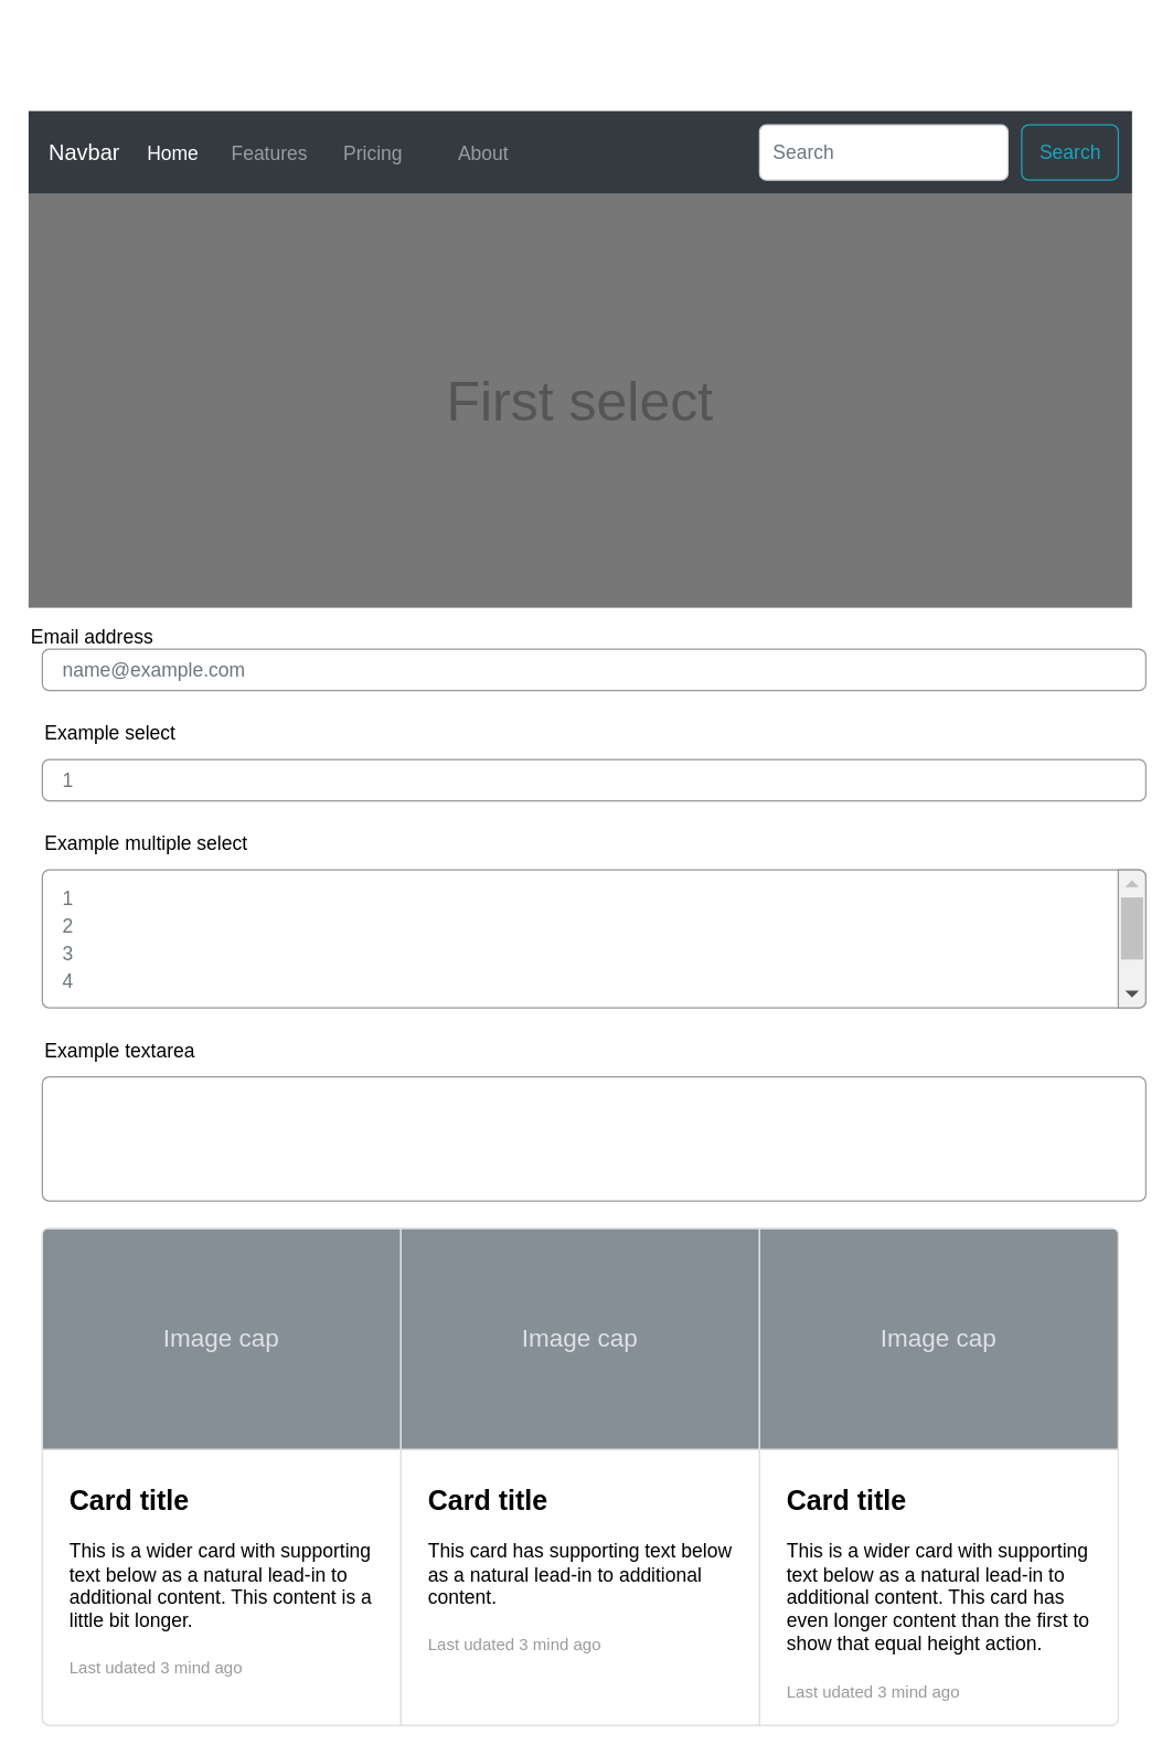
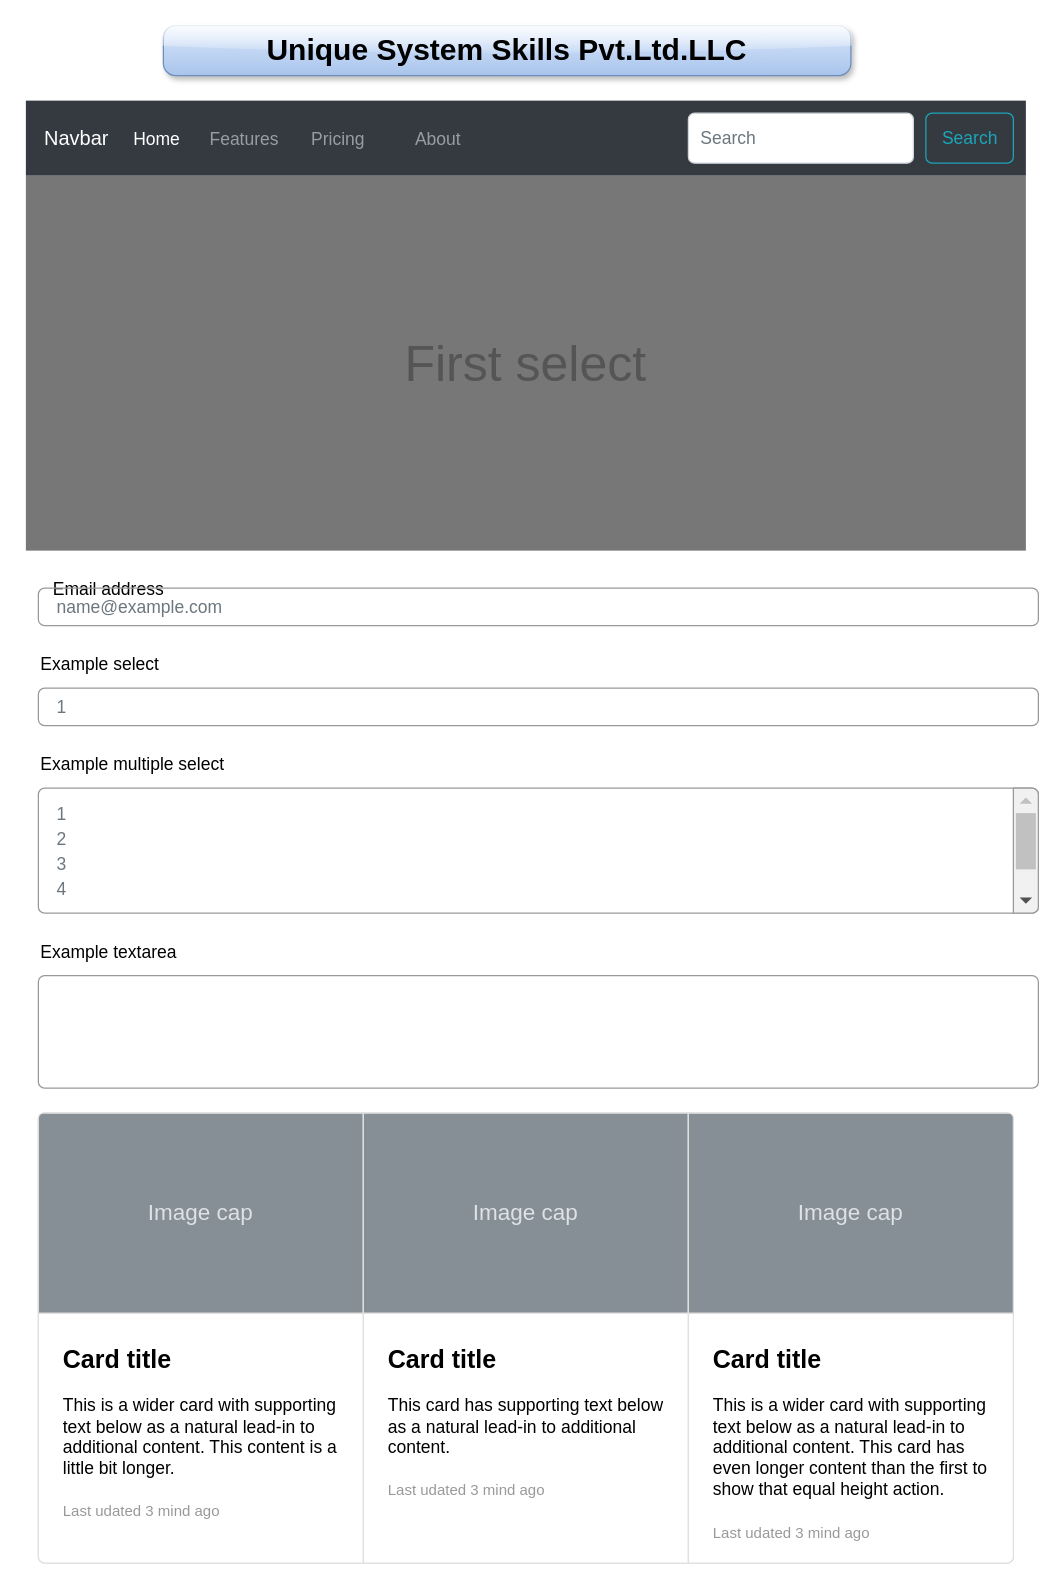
  <mxCell id="0" />
  <mxCell id="1" parent="0" />
  <mxCell id="2" value="First select" style="html=1;shadow=0;dashed=0;strokeColor=none;strokeWidth=1;fillColor=#777777;fontColor=#555555;whiteSpace=wrap;align=center;verticalAlign=middle;fontStyle=0;fontSize=40;" vertex="1" parent="1"><mxGeometry x="20" y="140" width="800" height="300" as="geometry" /></mxCell>
  <mxCell id="3" value="Navbar" style="html=1;shadow=0;dashed=0;fillColor=#343A40;strokeColor=none;fontSize=16;fontColor=#ffffff;align=left;spacing=15;" vertex="1" parent="1"><mxGeometry x="20" y="80" width="800" height="60" as="geometry" /></mxCell>
  <mxCell id="4" value="Home" style="fillColor=none;strokeColor=none;fontSize=14;fontColor=#ffffff;align=center;" vertex="1" parent="3"><mxGeometry width="70" height="40" relative="1" as="geometry"><mxPoint x="70" y="10" as="offset" /></mxGeometry></mxCell>
  <mxCell id="5" value="Features" style="fillColor=none;strokeColor=none;fontSize=14;fontColor=#9A9DA0;align=center;" vertex="1" parent="3"><mxGeometry width="70" height="40" relative="1" as="geometry"><mxPoint x="140" y="10" as="offset" /></mxGeometry></mxCell>
  <mxCell id="6" value="Pricing" style="fillColor=none;strokeColor=none;fontSize=14;fontColor=#9A9DA0;align=center;spacingRight=0;" vertex="1" parent="3"><mxGeometry width="80" height="40" relative="1" as="geometry"><mxPoint x="210" y="10" as="offset" /></mxGeometry></mxCell>
  <mxCell id="7" value="About" style="fillColor=none;strokeColor=none;fontSize=14;fontColor=#9A9DA0;align=center;" vertex="1" parent="3"><mxGeometry width="80" height="40" relative="1" as="geometry"><mxPoint x="290" y="10" as="offset" /></mxGeometry></mxCell>
  <mxCell id="8" value="Search" style="html=1;shadow=0;dashed=0;shape=mxgraph.bootstrap.rrect;rSize=5;fontSize=14;fontColor=#1CA5B8;strokeColor=#1CA5B8;fillColor=none;" vertex="1" parent="3"><mxGeometry x="1" width="70" height="40" relative="1" as="geometry"><mxPoint x="-80" y="10" as="offset" /></mxGeometry></mxCell>
  <mxCell id="9" value="Search" style="html=1;shadow=0;dashed=0;shape=mxgraph.bootstrap.rrect;rSize=5;fontSize=14;fontColor=#6C767D;strokeColor=#CED4DA;fillColor=#ffffff;align=left;spacing=10;" vertex="1" parent="3"><mxGeometry x="1" width="180" height="40" relative="1" as="geometry"><mxPoint x="-270" y="10" as="offset" /></mxGeometry></mxCell>
- <mxCell id="10" value="Email address" style="fillColor=none;strokeColor=none;align=left;fontSize=14;" vertex="1" parent="1"><mxGeometry x="20" y="440" width="260" height="40" as="geometry" /></mxCell>
+ <mxCell id="10" value="Email address" style="fillColor=none;strokeColor=none;align=left;fontSize=14;" vertex="1" parent="1"><mxGeometry x="40" y="450" width="260" height="40" as="geometry" /></mxCell>
  <mxCell id="11" value="name@example.com" style="html=1;shadow=0;dashed=0;shape=mxgraph.bootstrap.rrect;rSize=5;fillColor=none;strokeColor=#999999;align=left;spacing=15;fontSize=14;fontColor=#6C767D;" vertex="1" parent="1"><mxGeometry width="800" height="30" relative="1" as="geometry"><mxPoint x="30" y="470" as="offset" /></mxGeometry></mxCell>
  <mxCell id="12" value="Example select" style="fillColor=none;strokeColor=none;align=left;fontSize=14;" vertex="1" parent="1"><mxGeometry width="260" height="40" relative="1" as="geometry"><mxPoint x="30" y="510" as="offset" /></mxGeometry></mxCell>
  <mxCell id="13" value="1" style="html=1;shadow=0;dashed=0;shape=mxgraph.bootstrap.rrect;rSize=5;fillColor=none;strokeColor=#999999;align=left;spacing=15;fontSize=14;fontColor=#6C767D;" vertex="1" parent="1"><mxGeometry width="800" height="30" relative="1" as="geometry"><mxPoint x="30" y="550" as="offset" /></mxGeometry></mxCell>
  <mxCell id="14" value="Example multiple select" style="fillColor=none;strokeColor=none;align=left;fontSize=14;" vertex="1" parent="1"><mxGeometry width="260" height="40" relative="1" as="geometry"><mxPoint x="30" y="590" as="offset" /></mxGeometry></mxCell>
  <mxCell id="15" value="" style="html=1;shadow=0;dashed=0;shape=mxgraph.bootstrap.rrect;rSize=5;fillColor=none;strokeColor=#999999;align=left;spacing=15;fontSize=14;fontColor=#6C767D;" vertex="1" parent="1"><mxGeometry width="800" height="100" relative="1" as="geometry"><mxPoint x="30" y="630" as="offset" /></mxGeometry></mxCell>
  <mxCell id="16" value="" style="html=1;shadow=0;dashed=0;shape=mxgraph.bootstrap.rightButton;rSize=5;fillColor=#F1F1F1;strokeColor=#999999;" vertex="1" parent="15"><mxGeometry x="1" width="20" height="100" relative="1" as="geometry"><mxPoint x="-20" as="offset" /></mxGeometry></mxCell>
  <mxCell id="17" value="" style="fillColor=#C1C1C1;strokeColor=none;" vertex="1" parent="16"><mxGeometry width="16" height="45" relative="1" as="geometry"><mxPoint x="2" y="20" as="offset" /></mxGeometry></mxCell>
  <mxCell id="18" value="" style="shape=triangle;direction=north;fillColor=#C1C1C1;strokeColor=none;perimeter=none;" vertex="1" parent="16"><mxGeometry width="10" height="5" relative="1" as="geometry"><mxPoint x="5" y="7.5" as="offset" /></mxGeometry></mxCell>
  <mxCell id="19" value="" style="shape=triangle;direction=south;fillColor=#505050;strokeColor=none;perimeter=none;" vertex="1" parent="16"><mxGeometry y="1" width="10" height="5" relative="1" as="geometry"><mxPoint x="5" y="-12.5" as="offset" /></mxGeometry></mxCell>
  <mxCell id="20" value="1" style="fillColor=none;strokeColor=none;align=left;spacing=15;fontSize=14;fontColor=#6C767D;" vertex="1" parent="15"><mxGeometry width="780" height="20" relative="1" as="geometry"><mxPoint y="10" as="offset" /></mxGeometry></mxCell>
  <mxCell id="21" value="2" style="fillColor=none;strokeColor=none;align=left;spacing=15;fontSize=14;fontColor=#6C767D;" vertex="1" parent="15"><mxGeometry width="780" height="20" relative="1" as="geometry"><mxPoint y="30" as="offset" /></mxGeometry></mxCell>
  <mxCell id="22" value="3" style="fillColor=none;strokeColor=none;align=left;spacing=15;fontSize=14;fontColor=#6C767D;" vertex="1" parent="15"><mxGeometry width="780" height="20" relative="1" as="geometry"><mxPoint y="50" as="offset" /></mxGeometry></mxCell>
  <mxCell id="23" value="4" style="fillColor=none;strokeColor=none;align=left;spacing=15;fontSize=14;fontColor=#6C767D;" vertex="1" parent="15"><mxGeometry width="780" height="20" relative="1" as="geometry"><mxPoint y="70" as="offset" /></mxGeometry></mxCell>
  <mxCell id="24" value="Example textarea" style="fillColor=none;strokeColor=none;align=left;fontSize=14;" vertex="1" parent="1"><mxGeometry width="260" height="40" relative="1" as="geometry"><mxPoint x="30" y="740" as="offset" /></mxGeometry></mxCell>
  <mxCell id="25" value="" style="html=1;shadow=0;dashed=0;shape=mxgraph.bootstrap.rrect;rSize=5;fillColor=none;strokeColor=#999999;align=left;spacing=15;fontSize=14;fontColor=#6C767D;" vertex="1" parent="1"><mxGeometry width="800" height="90" relative="1" as="geometry"><mxPoint x="30" y="780" as="offset" /></mxGeometry></mxCell>
  <mxCell id="26" value="" style="html=1;shadow=0;dashed=0;shape=mxgraph.bootstrap.rrect;rSize=5;strokeColor=#DFDFDF;html=1;whiteSpace=wrap;fillColor=#ffffff;" vertex="1" parent="1"><mxGeometry x="30" y="890" width="780" height="360" as="geometry" /></mxCell>
  <mxCell id="27" value="&lt;b&gt;&lt;font style=&quot;font-size: 20px&quot;&gt;Card title&lt;/font&gt;&lt;/b&gt;&lt;br&gt;&lt;br&gt;This is a wider card with supporting text below as a natural lead-in to additional content. This content is a little bit longer.&lt;br&gt;&lt;br&gt;&lt;font color=&quot;#999999&quot; style=&quot;font-size: 12px&quot;&gt;Last udated 3 mind ago&lt;/font&gt;" style="html=1;shadow=0;dashed=0;shape=mxgraph.bootstrap.leftButton;rSize=5;strokeColor=#DFDFDF;html=1;whiteSpace=wrap;fillColor=#ffffff;fontColor=#000000;verticalAlign=top;align=left;spacing=20;spacingBottom=0;fontSize=14;spacingTop=160;" vertex="1" parent="26"><mxGeometry width="260" height="360" relative="1" as="geometry" /></mxCell>
  <mxCell id="28" value="Image cap" style="html=1;shadow=0;dashed=0;shape=mxgraph.basic.corner_round_rect;dx=2;perimeter=none;whiteSpace=wrap;fillColor=#868E96;strokeColor=#DFDFDF;fontColor=#DEE2E6;resizeWidth=1;fontSize=18;" vertex="1" parent="27"><mxGeometry width="260" height="160" relative="1" as="geometry" /></mxCell>
  <mxCell id="29" value="&lt;b&gt;&lt;font style=&quot;font-size: 20px&quot;&gt;Card title&lt;/font&gt;&lt;/b&gt;&lt;br&gt;&lt;br&gt;This card has supporting text below as a natural lead-in to additional content.&lt;br&gt;&lt;br&gt;&lt;font color=&quot;#999999&quot; style=&quot;font-size: 12px&quot;&gt;Last udated 3 mind ago&lt;/font&gt;" style="html=1;shadow=0;dashed=0;strokeColor=#DFDFDF;html=1;whiteSpace=wrap;fillColor=#ffffff;fontColor=#000000;verticalAlign=top;align=left;spacing=20;spacingBottom=0;fontSize=14;spacingTop=160;" vertex="1" parent="26"><mxGeometry width="260" height="360" relative="1" as="geometry"><mxPoint x="260" as="offset" /></mxGeometry></mxCell>
  <mxCell id="30" value="Image cap" style="html=1;shadow=0;dashed=0;perimeter=none;whiteSpace=wrap;fillColor=#868E96;strokeColor=#DFDFDF;fontColor=#DEE2E6;resizeWidth=1;fontSize=18;" vertex="1" parent="29"><mxGeometry width="260" height="160" relative="1" as="geometry" /></mxCell>
  <mxCell id="31" value="&lt;b&gt;&lt;font style=&quot;font-size: 20px&quot;&gt;Card title&lt;/font&gt;&lt;/b&gt;&lt;br&gt;&lt;br&gt;This is a wider card with supporting text below as a natural lead-in to additional content. This card has even longer content than the first to show that equal height action.&lt;br&gt;&lt;br&gt;&lt;font color=&quot;#999999&quot; style=&quot;font-size: 12px&quot;&gt;Last udated 3 mind ago&lt;/font&gt;" style="html=1;shadow=0;dashed=0;shape=mxgraph.bootstrap.rightButton;rSize=5;strokeColor=#DFDFDF;html=1;whiteSpace=wrap;fillColor=#ffffff;fontColor=#000000;verticalAlign=top;align=left;spacing=20;spacingBottom=0;fontSize=14;spacingTop=160;" vertex="1" parent="26"><mxGeometry x="1" width="260" height="360" relative="1" as="geometry"><mxPoint x="-260" as="offset" /></mxGeometry></mxCell>
  <mxCell id="32" value="Image cap" style="html=1;shadow=0;dashed=0;shape=mxgraph.basic.corner_round_rect;dx=2;flipH=1;perimeter=none;whiteSpace=wrap;fillColor=#868E96;strokeColor=#DFDFDF;fontColor=#DEE2E6;resizeWidth=1;fontSize=18;" vertex="1" parent="31"><mxGeometry width="260" height="160" relative="1" as="geometry" /></mxCell>
+ <mxCell id="33" value="&lt;font style=&quot;font-size: 24px;&quot;&gt;&lt;b&gt;Unique System Skills Pvt.Ltd.LLC&lt;/b&gt;&lt;/font&gt;" style="text;html=1;align=center;verticalAlign=middle;whiteSpace=wrap;rounded=1;fillColor=#dae8fc;strokeColor=#6c8ebf;gradientColor=#A9C4EB;shadow=1;glass=1;arcSize=25;" vertex="1" parent="1"><mxGeometry x="130" y="20" width="550" height="40" as="geometry" /></mxCell>
